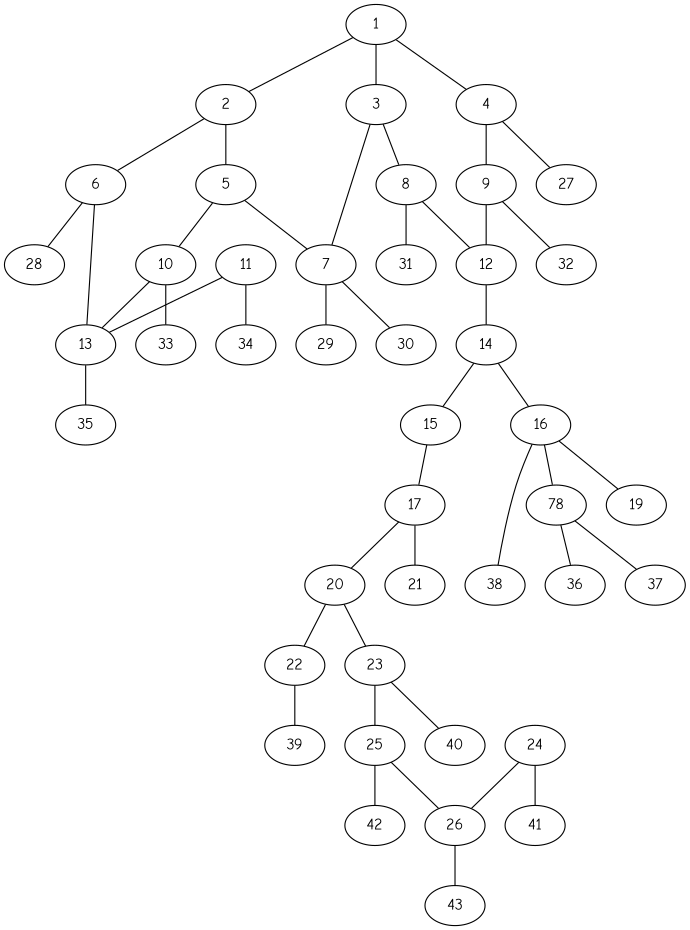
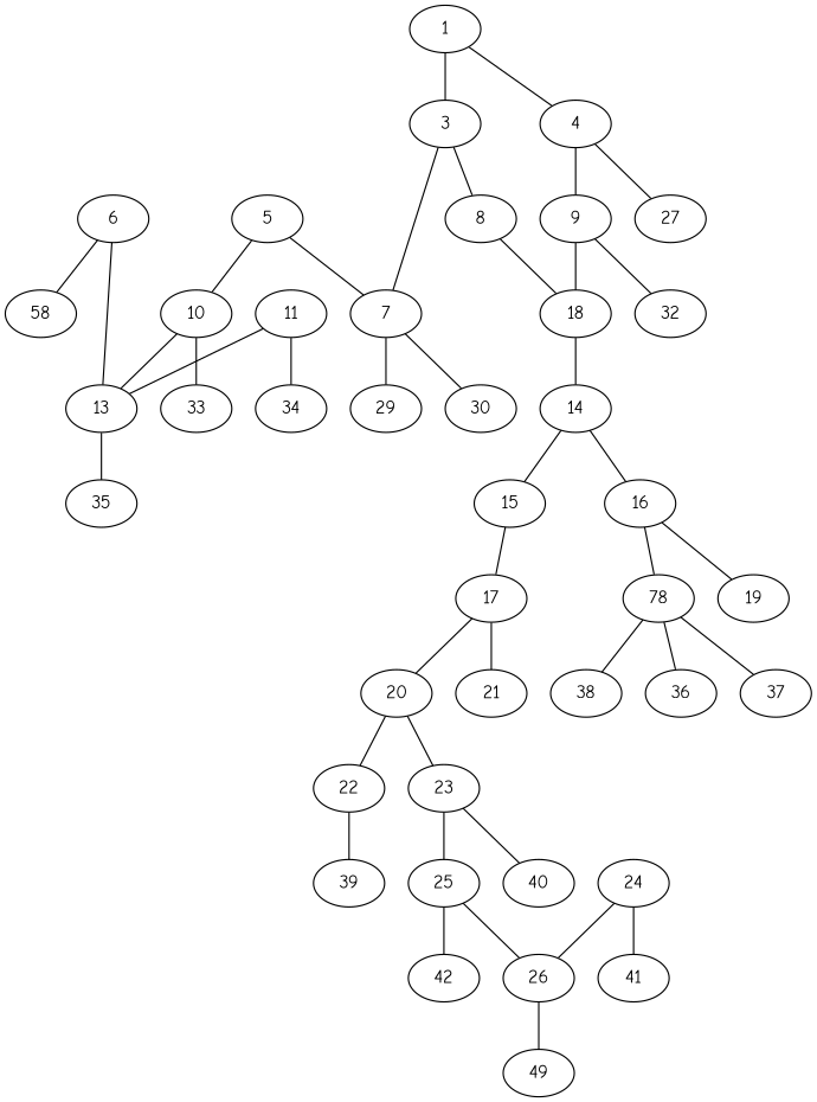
  graph {
    fontname="Comic Neue"
    node [chem=C fontname="Comic Neue"]
    edge [fontname="Comic Neue" valence=1]
    1
-   2
    3
    4
    5
    6
    7
    8
    9
    27 [chem=H]
    10
-   28 [chem=H]
+   28 [chem=H label=58]
    13
    29 [chem=H]
    30 [chem=H]
-   12
-   31 [chem=H]
+   12 [label=18]
    32 [chem=H]
    33 [chem=H]
    11
    34 [chem=H]
    14 [chem=N]
    35 [chem=H]
    15 [chem=O]
    16
    17
    n27 [label=78]
    19 [chem=O]
    20
    21 [chem=O]
    36 [chem=H]
    37 [chem=H]
    38 [chem=H]
    22
    23
    39 [chem=H]
    25
    40 [chem=H]
    24
    26
    41 [chem=H]
    42 [chem=H]
-   43 [chem=H]
-   1 -- 2
+   43 [chem=H label=49]
    1 -- 3 [valence=2]
    1 -- 4
-   2 -- 5
-   2 -- 6 [valence=2]
    3 -- 7
    3 -- 8
    4 -- 9 [valence=2]
    4 -- 27
    5 -- 7
    5 -- 10 [valence=2]
    6 -- 28
    6 -- 13
    7 -- 29
    7 -- 30
    8 -- 12 [valence=2]
-   8 -- 31
    9 -- 12
    9 -- 32
    10 -- 13
    10 -- 33
    13 -- 35
    12 -- 14
    11 -- 13 [valence=2]
    11 -- 34
    14 -- 15
    14 -- 16
    15 -- 17
    16 -- n27
    16 -- 19 [valence=2]
    17 -- 20
    17 -- 21 [valence=2]
    n27 -- 36
    n27 -- 37
-   16 -- 38
+   n27 -- 38
    20 -- 22
    20 -- 23 [valence=2]
    22 -- 39
    23 -- 25
    23 -- 40
    25 -- 26 [valence=2]
    25 -- 42
    24 -- 26
    24 -- 41
    26 -- 43
  }
